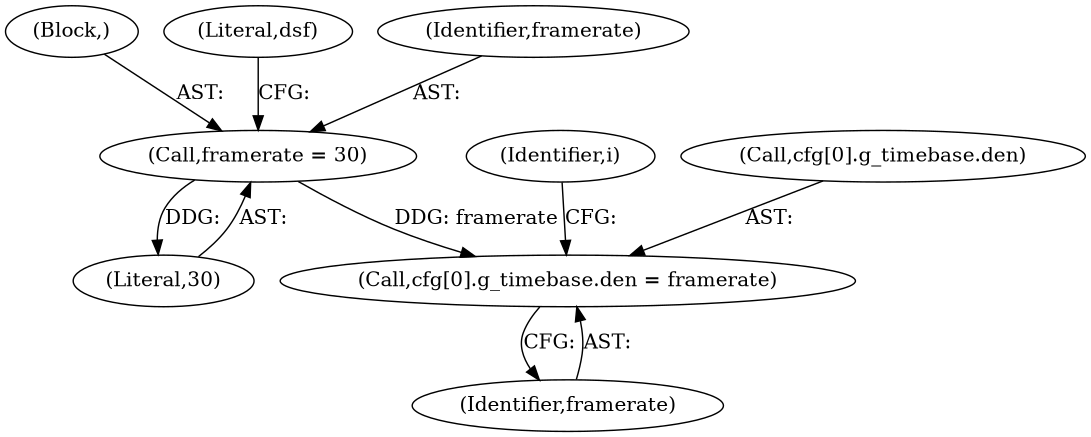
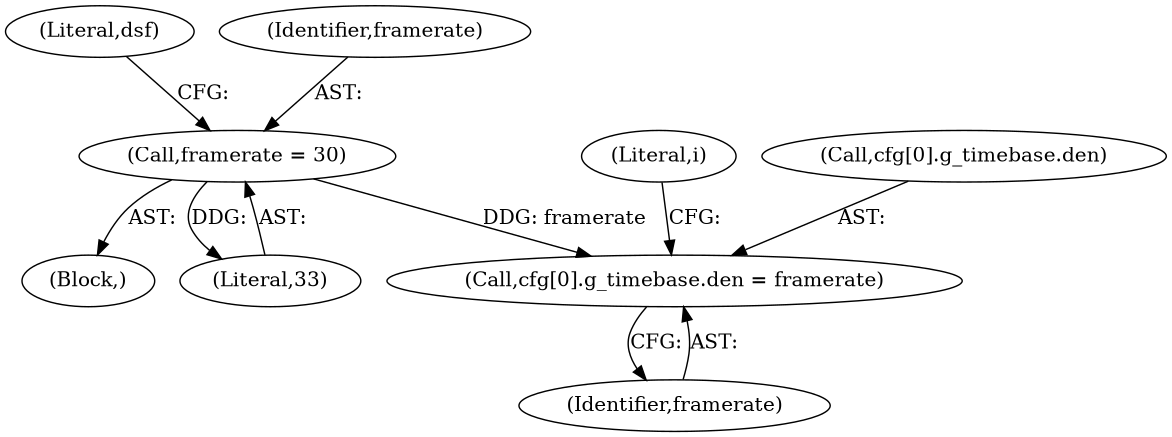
  digraph {
    n1 [label="(Call,cfg[0].g_timebase.den = framerate)"]
    n2 [label="(Identifier,framerate)"]
    n3 [label="(Block,)"]
    n4 [label="(Call,framerate = 30)"]
-   n5 [label="(Literal,30)"]
+   n5 [label="(Literal,33)"]
    n6 [label="(Literal,dsf)"]
    n7 [label="(Identifier,framerate)"]
-   n8 [label="(Identifier,i)"]
+   n8 [label="(Literal,i)"]
    n9 [label="(Call,cfg[0].g_timebase.den)"]
    n1 -> n2 [label="CFG: "]
    n2 -> n1 [label="AST: "]
    n4 -> n1 [label="DDG: framerate"]
-   n3 -> n4 [label="AST: "]
+   n4 -> n3 [label="AST: "]
    n4 -> n5 [label="DDG: "]
    n5 -> n4 [label="AST: "]
    n6 -> n4 [label="CFG: "]
    n7 -> n4 [label="AST: "]
    n8 -> n1 [label="CFG: "]
    n9 -> n1 [label="AST: "]
  }
